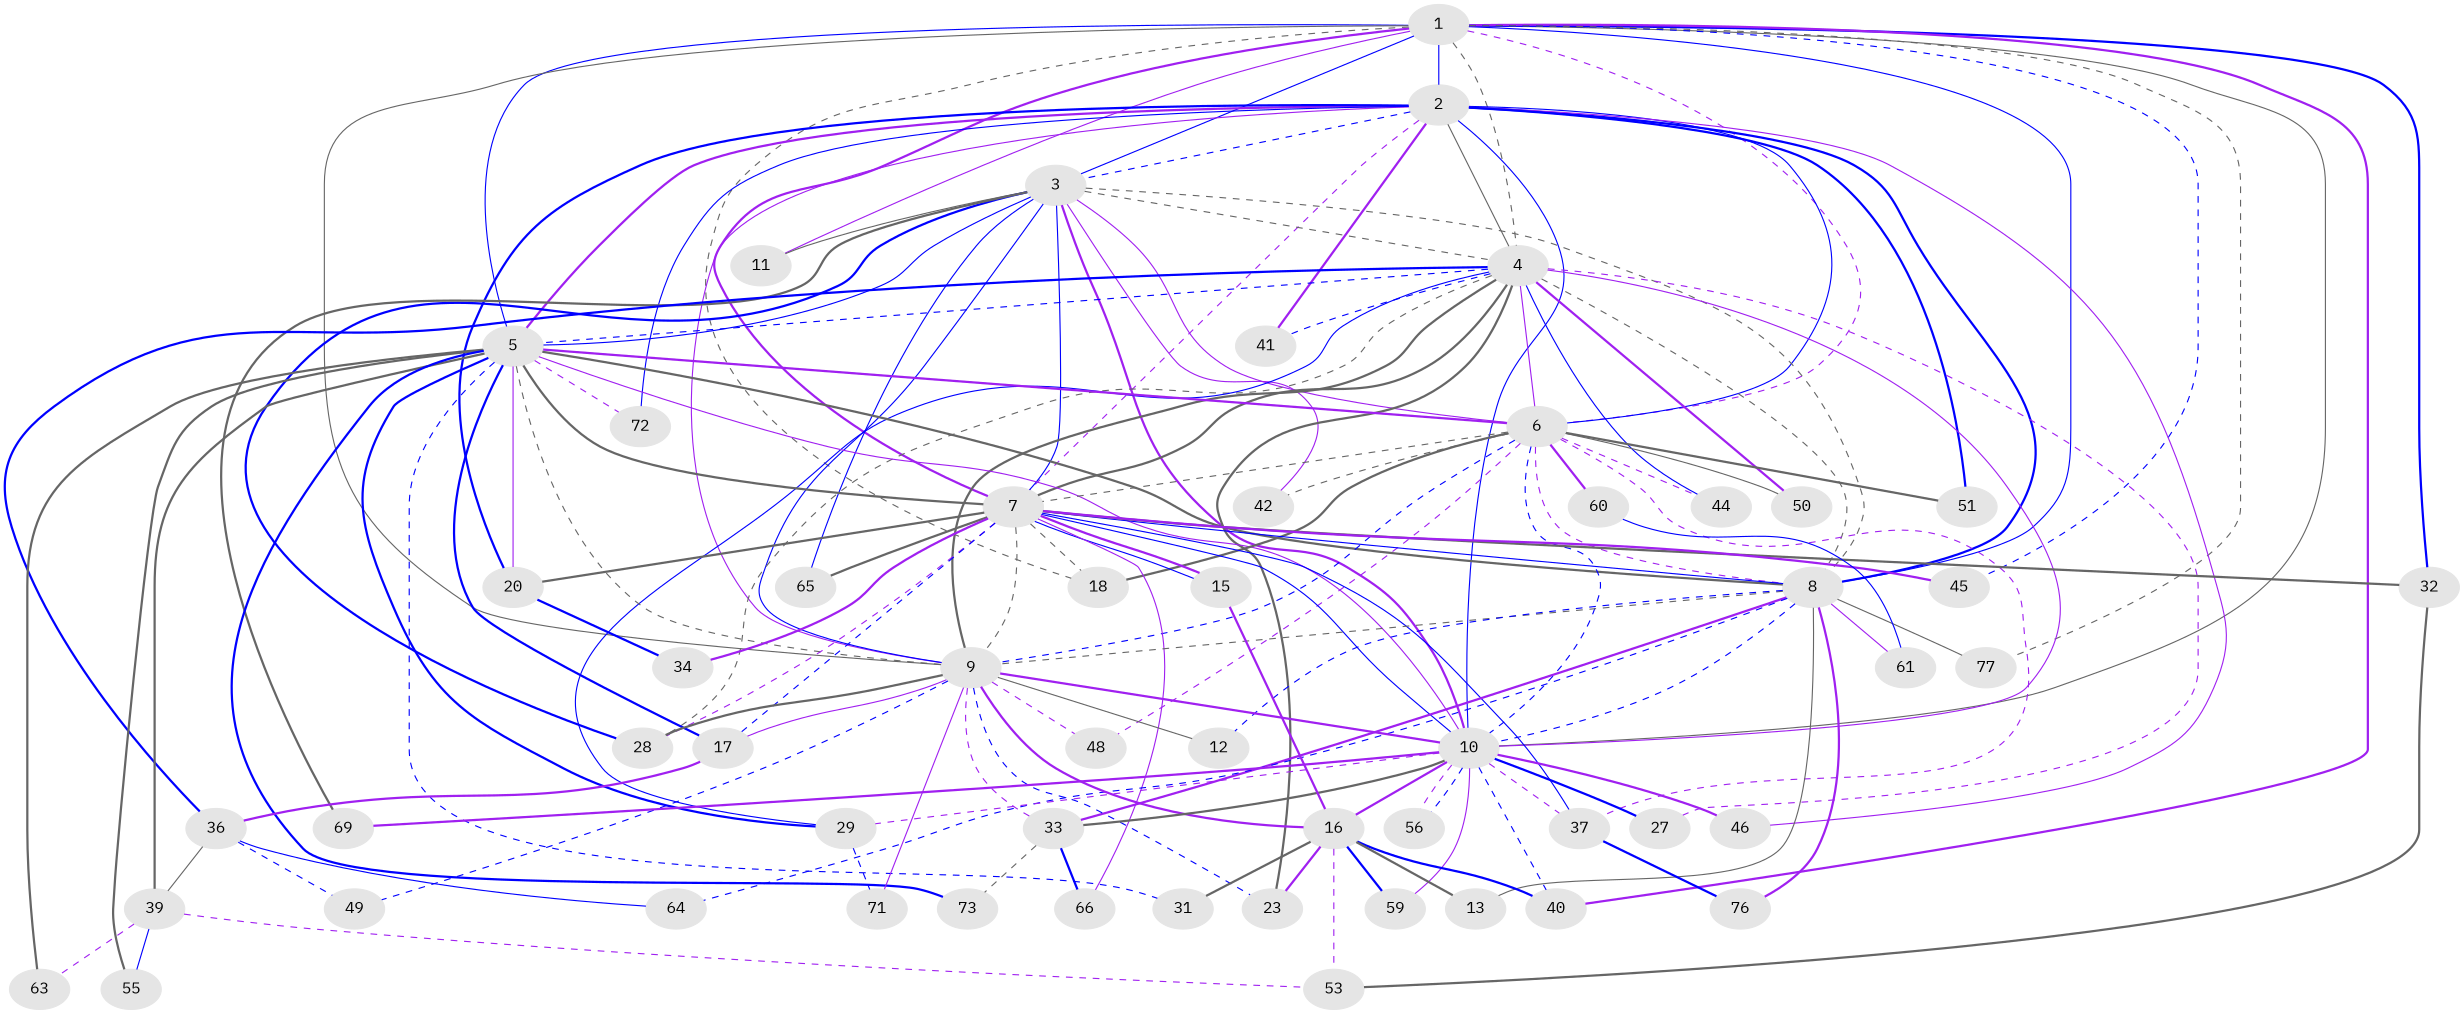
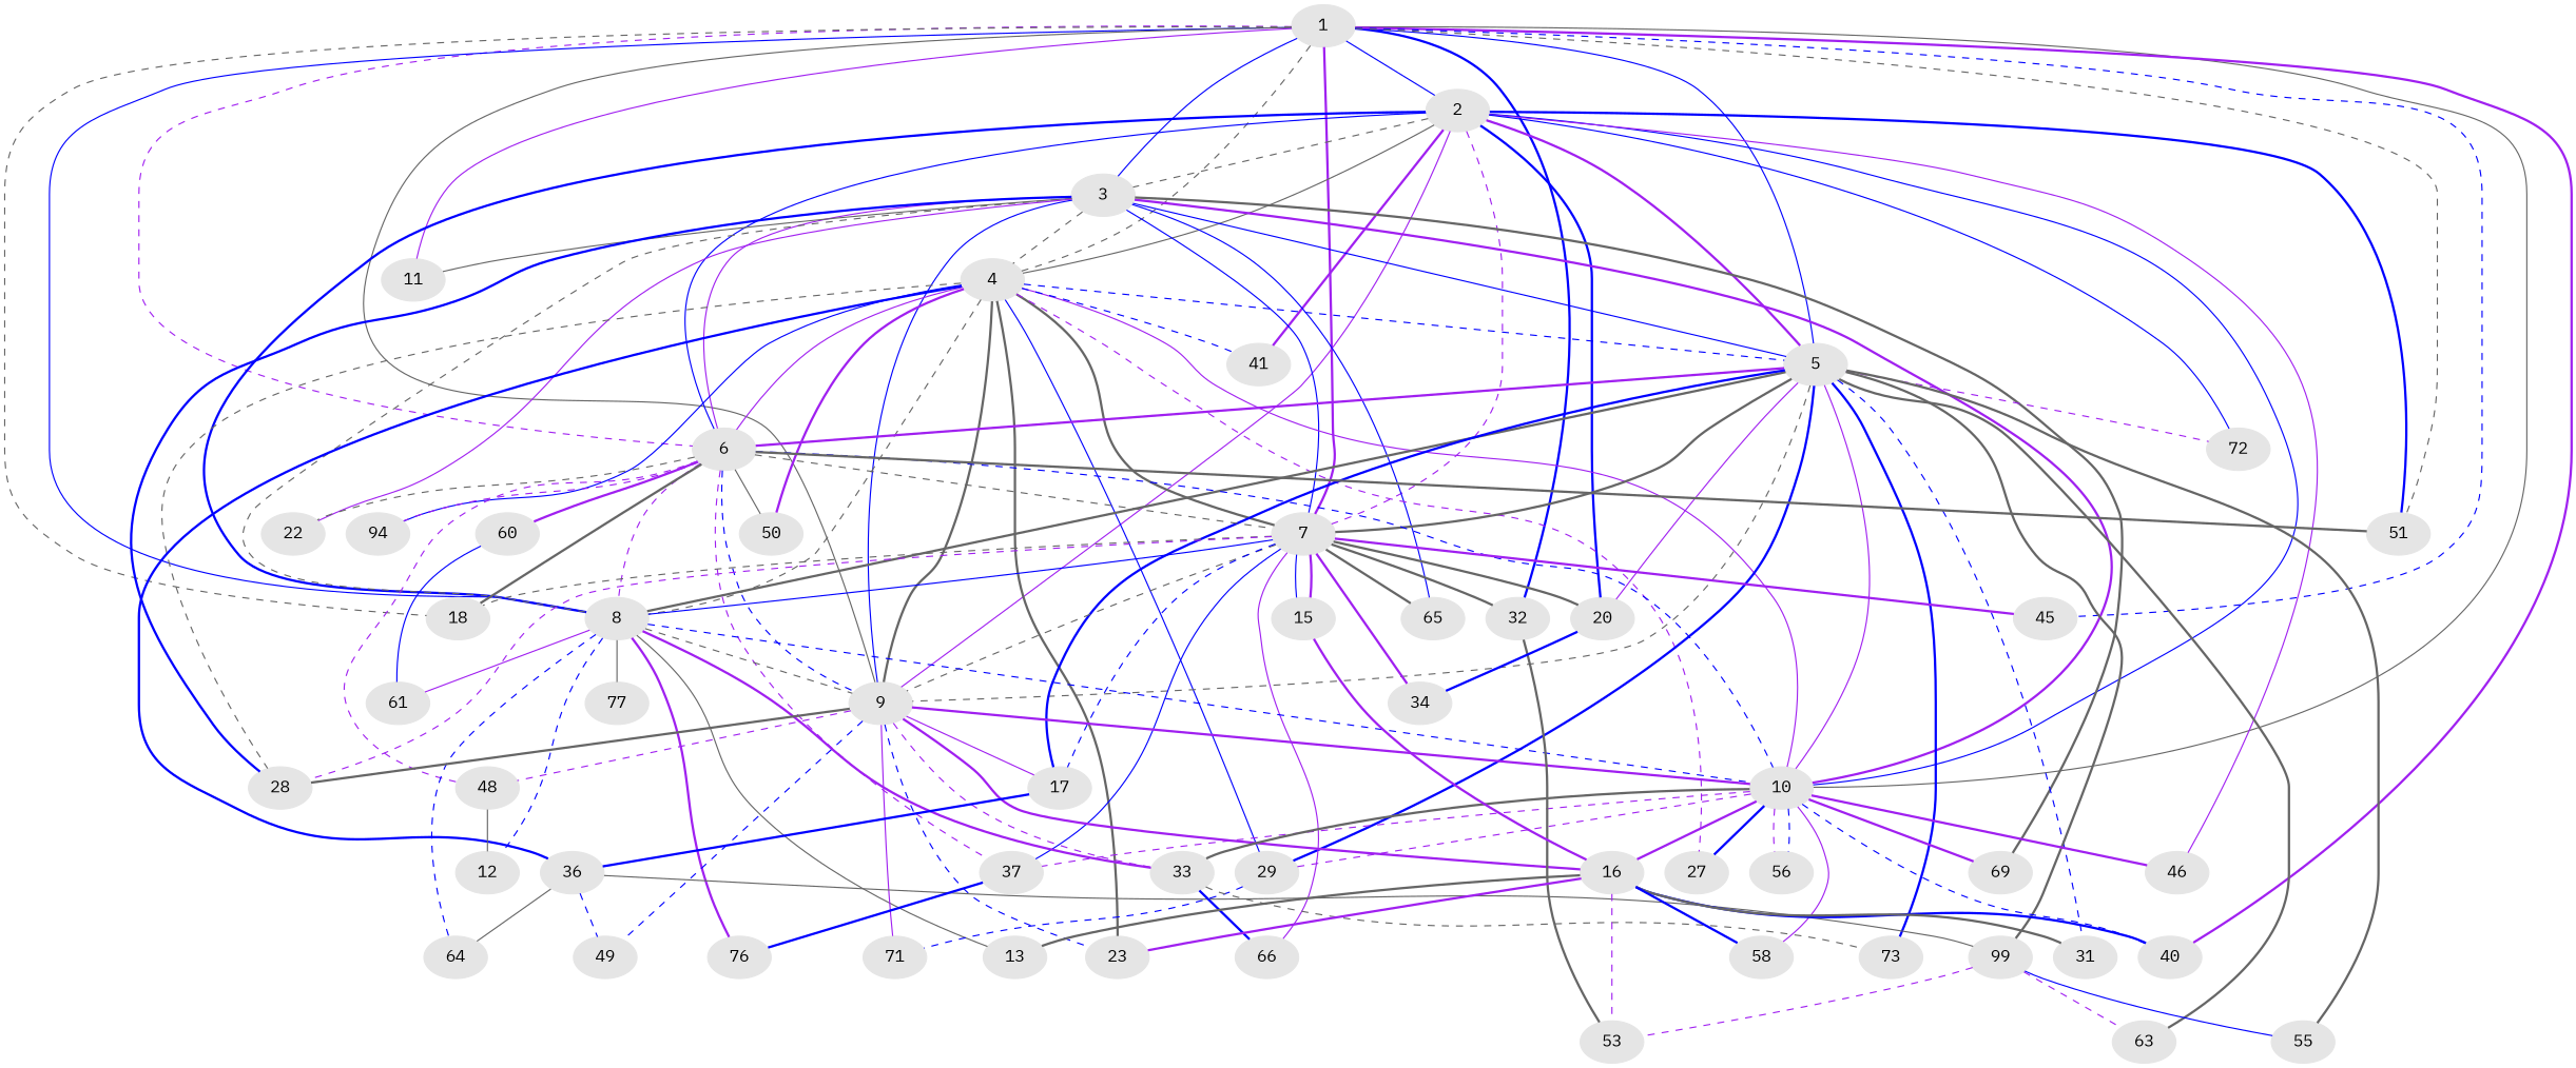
  graph {
    fontname="IBM Plex Mono"
    node [color=gray90 fontname="IBM Plex Mono" style=filled]
    edge [color=blue fontname="IBM Plex Mono" style=bold]
    1 [super="+24"]
    2 [super="+62"]
    3 [super="+42"]
    4 [super="+25"]
    5 [super="+14"]
    6 [super="+30"]
    7 [super="+19"]
    8 [super="+13"]
    9 [super="+21"]
    10 [super="+54"]
    11
    18 [super="+35"]
    32
    40
    45
    77
    20 [super="+26"]
    41
    46
    51
    72
-   22 [label=42]
+   22
    28 [super="+67"]
    65
    69
    23 [super="+70"]
    27
    29 [super="+47"]
    36
-   44
+   44 [label=94]
    50
    17 [super="+74"]
    31
-   39 [super="+57"]
+   39 [super="+57" label=99]
    55
    63
    73
    37 [super="+52"]
    48
    60
    15
    34
    66
    12
    33 [super="+38"]
    n46 [label=13]
    61
    64
    76
    16 [super="+68"]
    49
    71
    56
-   58 [label=59]
+   58
    53 [super="+59"]
    1 -- 2 [style=solid weight=2]
    1 -- 3 [style=solid]
    1 -- 4 [color=gray40 style=dashed]
    1 -- 5 [style=solid]
    1 -- 6 [color=purple style=dashed]
    1 -- 7 [color=purple]
    1 -- 8 [style=solid]
    1 -- 9 [color=gray40 style=solid weight=2]
    1 -- 10 [color=gray40 style=solid]
    1 -- 11 [color=purple style=solid]
    1 -- 18 [color=gray40 style=dashed]
    1 -- 32
    1 -- 40 [color=purple]
    1 -- 45 [style=dashed]
-   1 -- 77 [color=gray40 style=dashed]
-   2 -- 3 [style=dashed]
+   1 -- 51 [color=gray40 style=dashed]
+   2 -- 3 [color=gray40 style=dashed]
    2 -- 4 [color=gray40 style=solid]
    2 -- 5 [color=purple]
    2 -- 6 [style=solid]
    2 -- 7 [color=purple style=dashed]
    2 -- 8
    2 -- 9 [color=purple style=solid]
    2 -- 10 [style=solid]
    2 -- 20
    2 -- 41 [color=purple]
    2 -- 46 [color=purple style=solid]
    2 -- 51
    2 -- 72 [style=solid]
    3 -- 4 [color=gray40 style=dashed]
    3 -- 5 [style=solid]
    3 -- 6 [color=purple style=solid]
    3 -- 7 [style=solid]
    3 -- 8 [color=gray40 style=dashed]
    3 -- 9 [style=solid]
    3 -- 10 [color=purple]
    3 -- 11 [color=gray40 style=solid]
    3 -- 22 [color=purple style=solid]
    3 -- 28
    3 -- 65 [style=solid]
    3 -- 69 [color=gray40]
    4 -- 5 [style=dashed]
    4 -- 6 [color=purple style=solid weight=2]
    4 -- 7 [color=gray40]
    4 -- 8 [color=gray40 style=dashed weight=3]
    4 -- 9 [color=gray40]
    4 -- 10 [color=purple style=solid]
    4 -- 41 [style=dashed]
    4 -- 28 [color=gray40 style=dashed]
    4 -- 23 [color=gray40]
    4 -- 27 [color=purple style=dashed]
    4 -- 29 [style=solid]
    4 -- 36
    4 -- 44 [style=solid]
    4 -- 50 [color=purple]
    5 -- 6 [color=purple weight=2]
    5 -- 7 [color=gray40]
    5 -- 8 [color=gray40]
    5 -- 9 [color=gray40 style=dashed]
    5 -- 10 [color=purple style=solid]
    5 -- 20 [color=purple style=solid]
    5 -- 72 [color=purple style=dashed]
    5 -- 29
    5 -- 17
    5 -- 31 [style=dashed]
    5 -- 39 [color=gray40]
    5 -- 55 [color=gray40]
    5 -- 63 [color=gray40]
    5 -- 73
    6 -- 7 [color=gray40 style=dashed]
    6 -- 8 [color=purple style=dashed]
    6 -- 9 [style=dashed]
    6 -- 10 [style=dashed]
    6 -- 18 [color=gray40]
    6 -- 51 [color=gray40]
    6 -- 22 [color=gray40 style=dashed]
    6 -- 44 [color=purple style=dashed]
    6 -- 50 [color=gray40 style=solid]
    6 -- 37 [color=purple style=dashed]
    6 -- 48 [color=purple style=dashed]
    6 -- 60 [color=purple]
    7 -- 8 [style=solid]
    7 -- 9 [color=gray40 style=dashed]
-   7 -- 10 [style=solid weight=2]
    7 -- 18 [color=gray40 style=dashed]
    7 -- 32 [color=gray40]
    7 -- 45 [color=purple]
    7 -- 20 [color=gray40 weight=2]
    7 -- 28 [color=purple style=dashed]
    7 -- 65 [color=gray40]
    7 -- 17 [style=dashed]
    7 -- 37 [style=solid]
    7 -- 15 [style=solid]
    7 -- 15 [color=purple]
    7 -- 34 [color=purple]
    7 -- 66 [color=purple style=solid]
    8 -- 9 [color=gray40 style=dashed]
    8 -- 10 [style=dashed]
    8 -- 77 [color=gray40 style=solid]
    8 -- 12 [style=dashed]
    8 -- 33 [color=purple]
    8 -- n46 [color=gray40 style=solid]
    8 -- 61 [color=purple style=solid]
    8 -- 64 [style=dashed]
    8 -- 76 [color=purple]
    9 -- 10 [color=purple]
    9 -- 28 [color=gray40]
    9 -- 23 [style=dashed]
    9 -- 17 [color=purple style=solid]
    9 -- 48 [color=purple style=dashed]
-   9 -- 12 [color=gray40 style=solid]
+   48 -- 12 [color=gray40 style=solid]
    9 -- 33 [color=purple style=dashed]
    9 -- 16 [color=purple]
    9 -- 49 [style=dashed]
    9 -- 71 [color=purple style=solid]
    10 -- 40 [style=dashed]
    10 -- 46 [color=purple]
    10 -- 69 [color=purple]
    10 -- 27
    10 -- 29 [color=purple style=dashed]
    10 -- 37 [color=purple style=dashed]
    10 -- 33 [color=gray40]
    10 -- 16 [color=purple]
    10 -- 56 [color=purple style=dashed]
    10 -- 56 [style=dashed]
    10 -- 58 [color=purple style=solid]
    32 -- 53 [color=gray40]
    20 -- 34
    29 -- 71 [style=dashed]
    36 -- 39 [color=gray40 style=solid]
-   36 -- 64 [style=solid]
+   36 -- 64 [color=gray40 style=solid]
    36 -- 49 [style=dashed]
-   17 -- 36 [color=purple]
+   17 -- 36
    39 -- 55 [style=solid]
    39 -- 63 [color=purple style=dashed]
    39 -- 53 [color=purple style=dashed]
    37 -- 76
    60 -- 61 [style=solid]
    15 -- 16 [color=purple]
    33 -- 73 [color=gray40 style=dashed]
    33 -- 66
    16 -- 40
    16 -- 23 [color=purple]
    16 -- 31 [color=gray40]
    16 -- n46 [color=gray40]
    16 -- 58
    16 -- 53 [color=purple style=dashed]
  }
